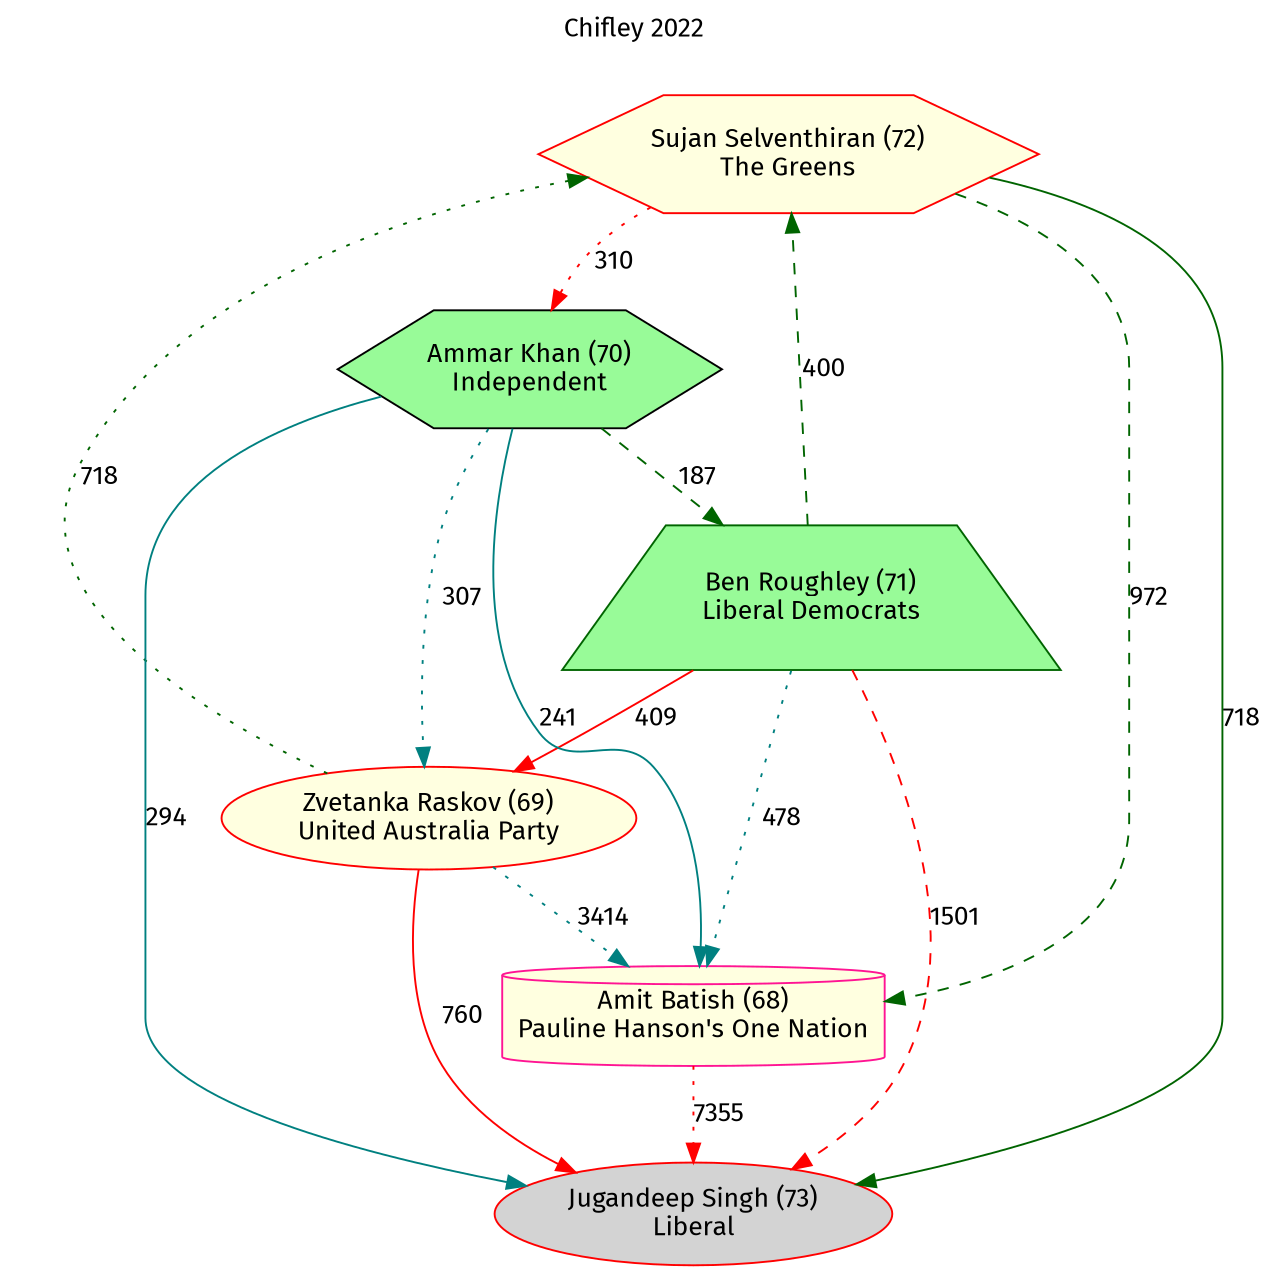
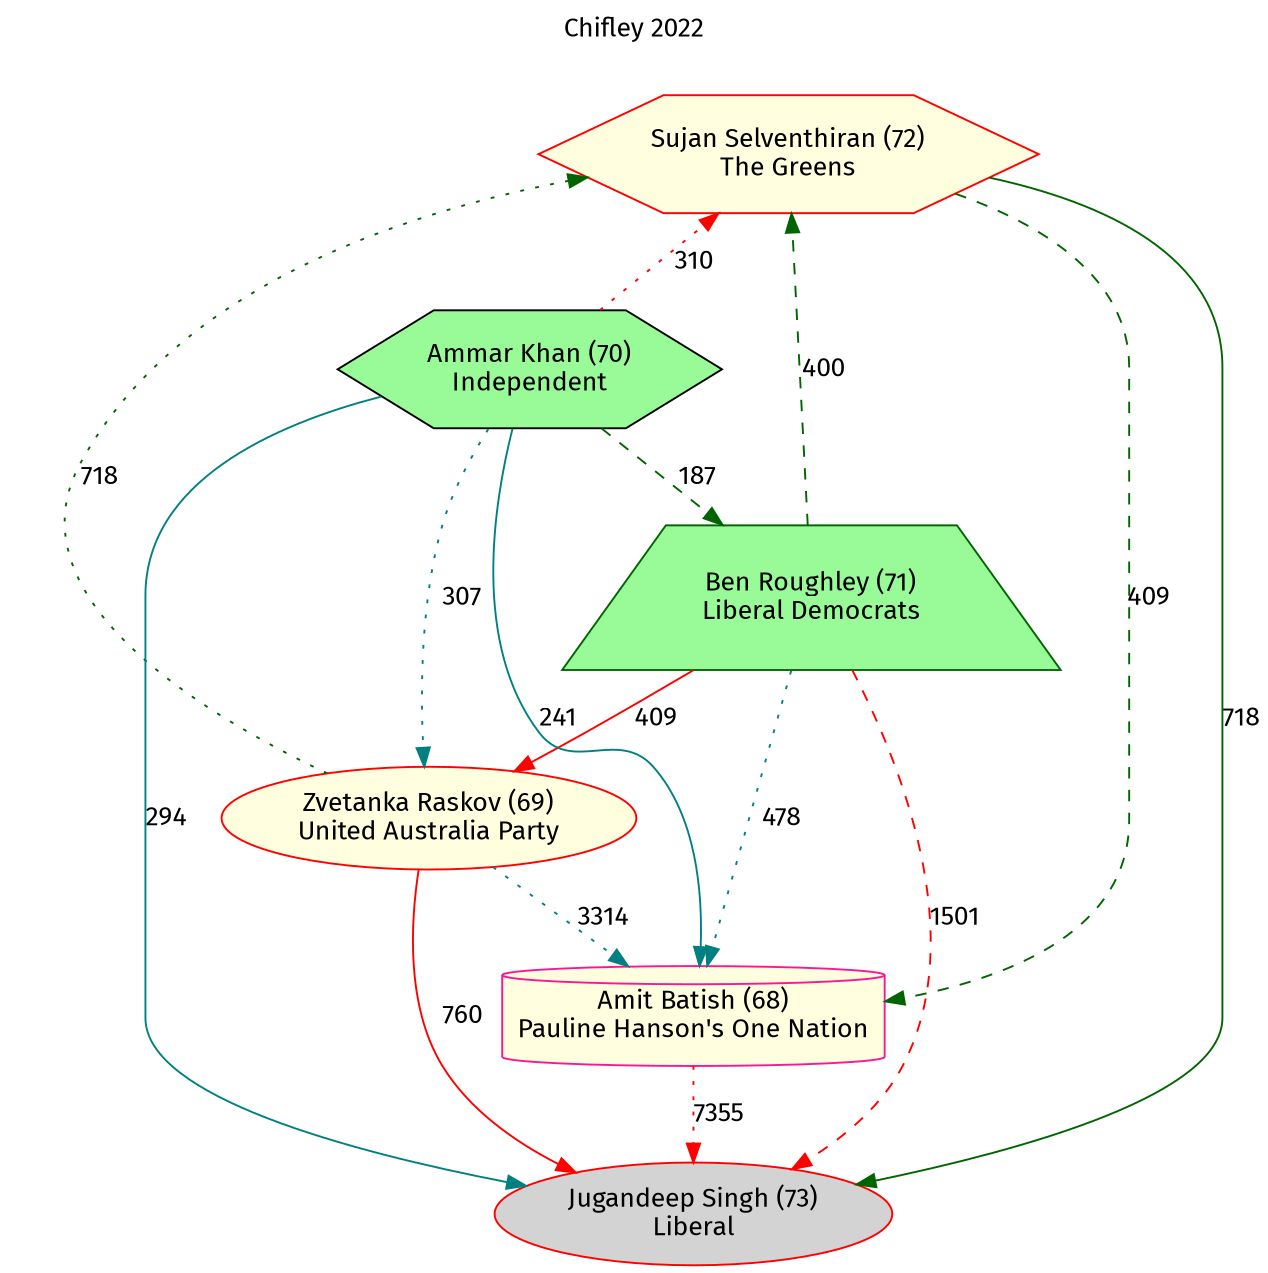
  digraph {
    fontname="Fira Sans"
    label="Chifley 2022"
    labelloc=t
    mclimit=10
    node [color=red fillcolor=lightyellow fontname="Fira Sans" shape=ellipse style=filled]
    edge [color=red fontname="Fira Sans" style=dotted]
    n1 [fillcolor=lightgrey label="Jugandeep Singh (73)\nLiberal"]
    n2 [color=deeppink label="Amit Batish (68)\nPauline Hanson's One Nation" shape=cylinder]
    n3 [label="Sujan Selventhiran (72)\nThe Greens" shape=hexagon]
    n4 [label="Zvetanka Raskov (69)\nUnited Australia Party"]
    n5 [color=darkgreen fillcolor=palegreen label="Ben Roughley (71)\nLiberal Democrats" shape=trapezium]
    n6 [color=black fillcolor=palegreen label="Ammar Khan (70)\nIndependent" shape=hexagon]
    n2 -> n1 [label=7355]
    n3 -> n1 [color=darkgreen label=718 style=solid]
-   n3 -> n2 [color=darkgreen label=972 style=dashed]
+   n3 -> n2 [color=darkgreen label=409 style=dashed]
    n4 -> n1 [label=760 style=solid]
-   n4 -> n2 [color=teal label=3414]
+   n4 -> n2 [color=teal label=3314]
    n4 -> n3 [color=darkgreen label=718]
    n5 -> n1 [label=1501 style=dashed]
    n5 -> n2 [color=teal label=478]
    n5 -> n3 [color=darkgreen label=400 style=dashed]
    n5 -> n4 [label=409 style=solid]
    n6 -> n1 [color=teal label=294 style=solid]
    n6 -> n2 [color=teal label=241 style=solid]
-   n3 -> n6 [label=310]
+   n6 -> n3 [label=310]
    n6 -> n4 [color=teal label=307]
    n6 -> n5 [color=darkgreen label=187 style=dashed]
  }
